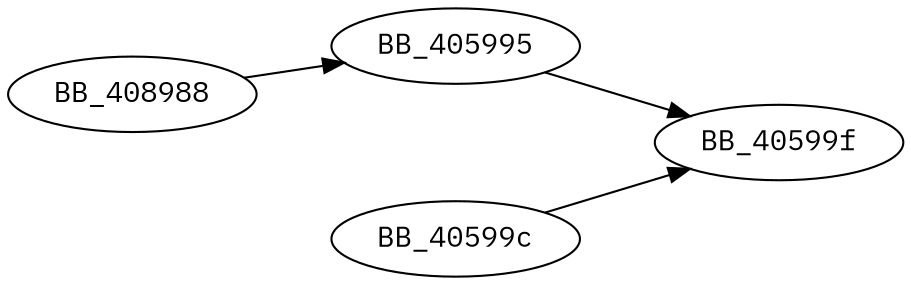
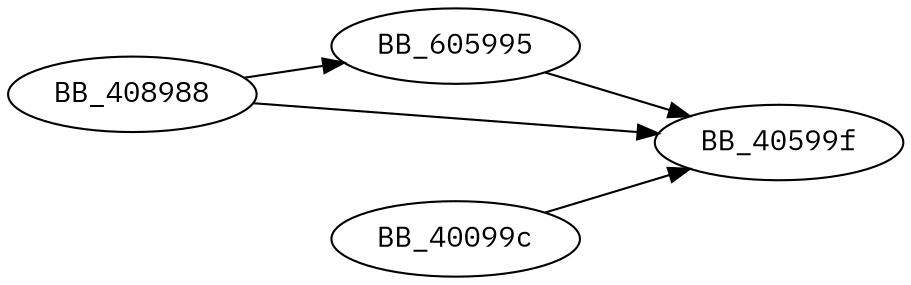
  digraph {
    fontname="IBM Plex Mono"
    rankdir=LR
    node [fontname="IBM Plex Mono"]
    edge [fontname="IBM Plex Mono"]
    n1 [label=BB_408988]
-   BB_405995
+   BB_405995 [label=BB_605995]
    BB_40599f
-   BB_40599c
+   BB_40599c [label=BB_40099c]
    n1 -> BB_405995
+   n1 -> BB_40599f
    BB_405995 -> BB_40599f
    BB_40599c -> BB_40599f
  }
